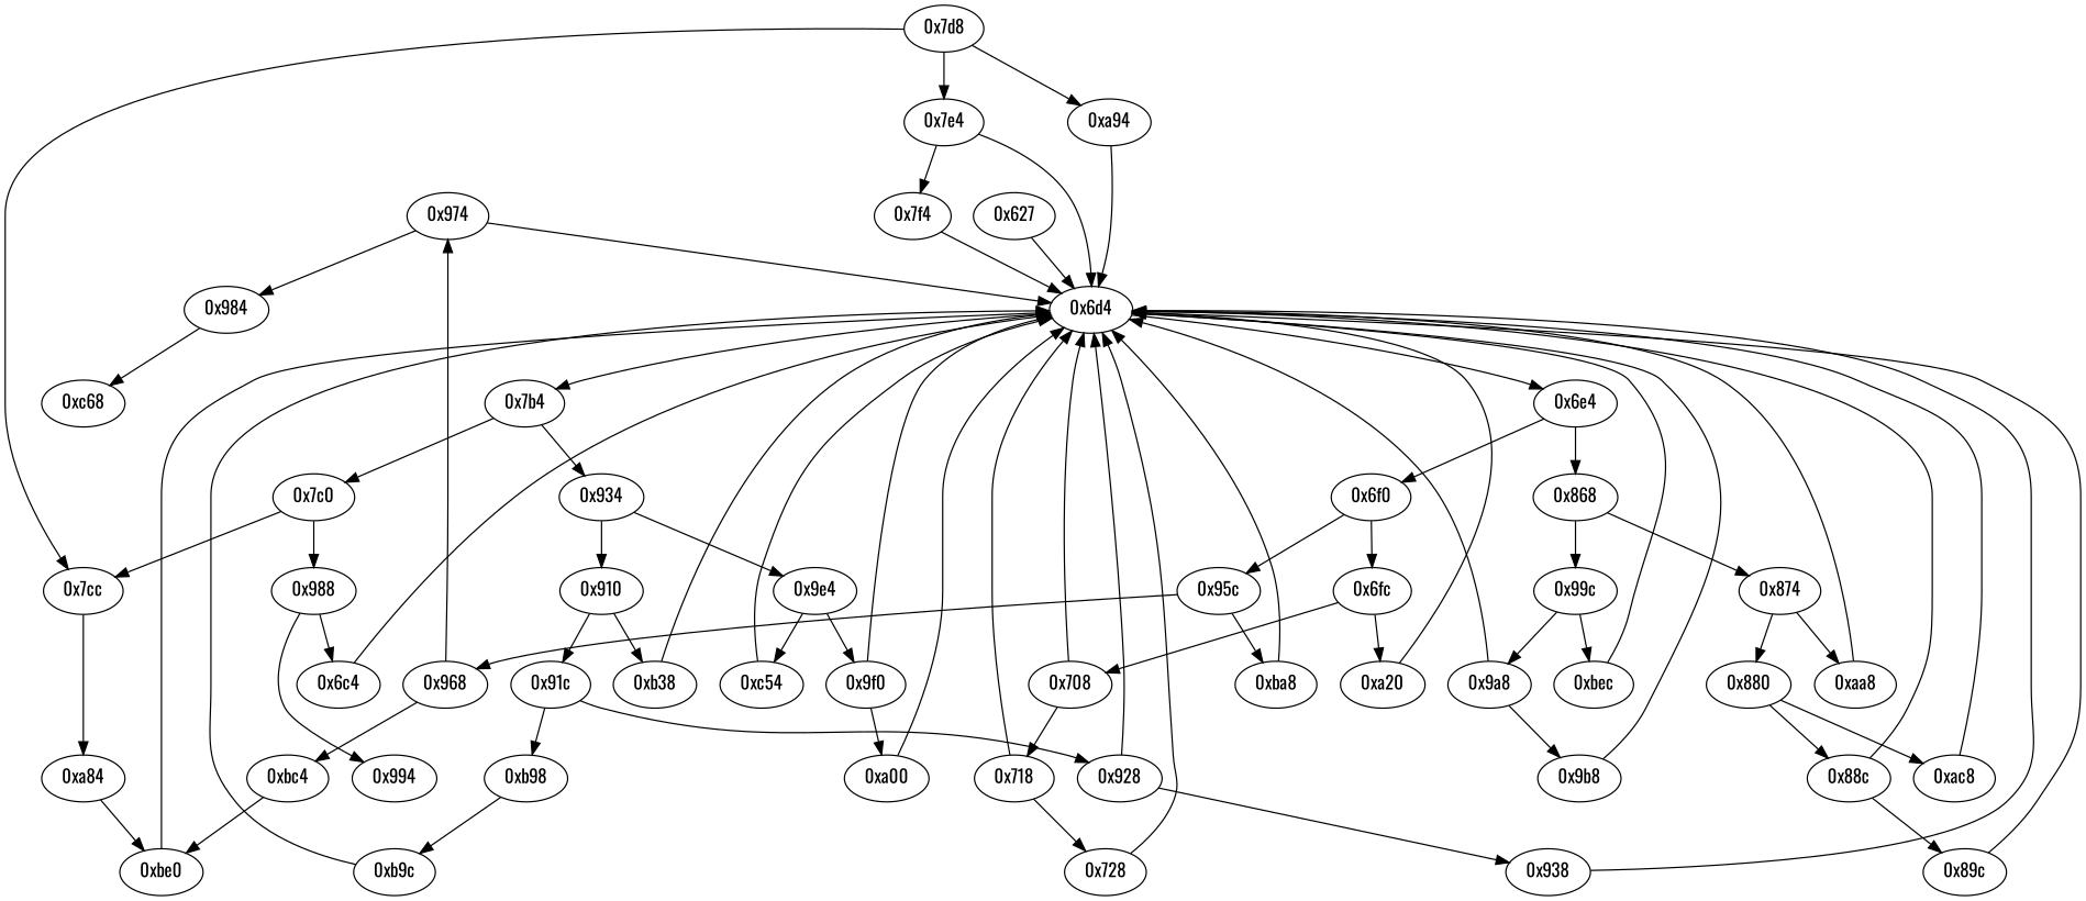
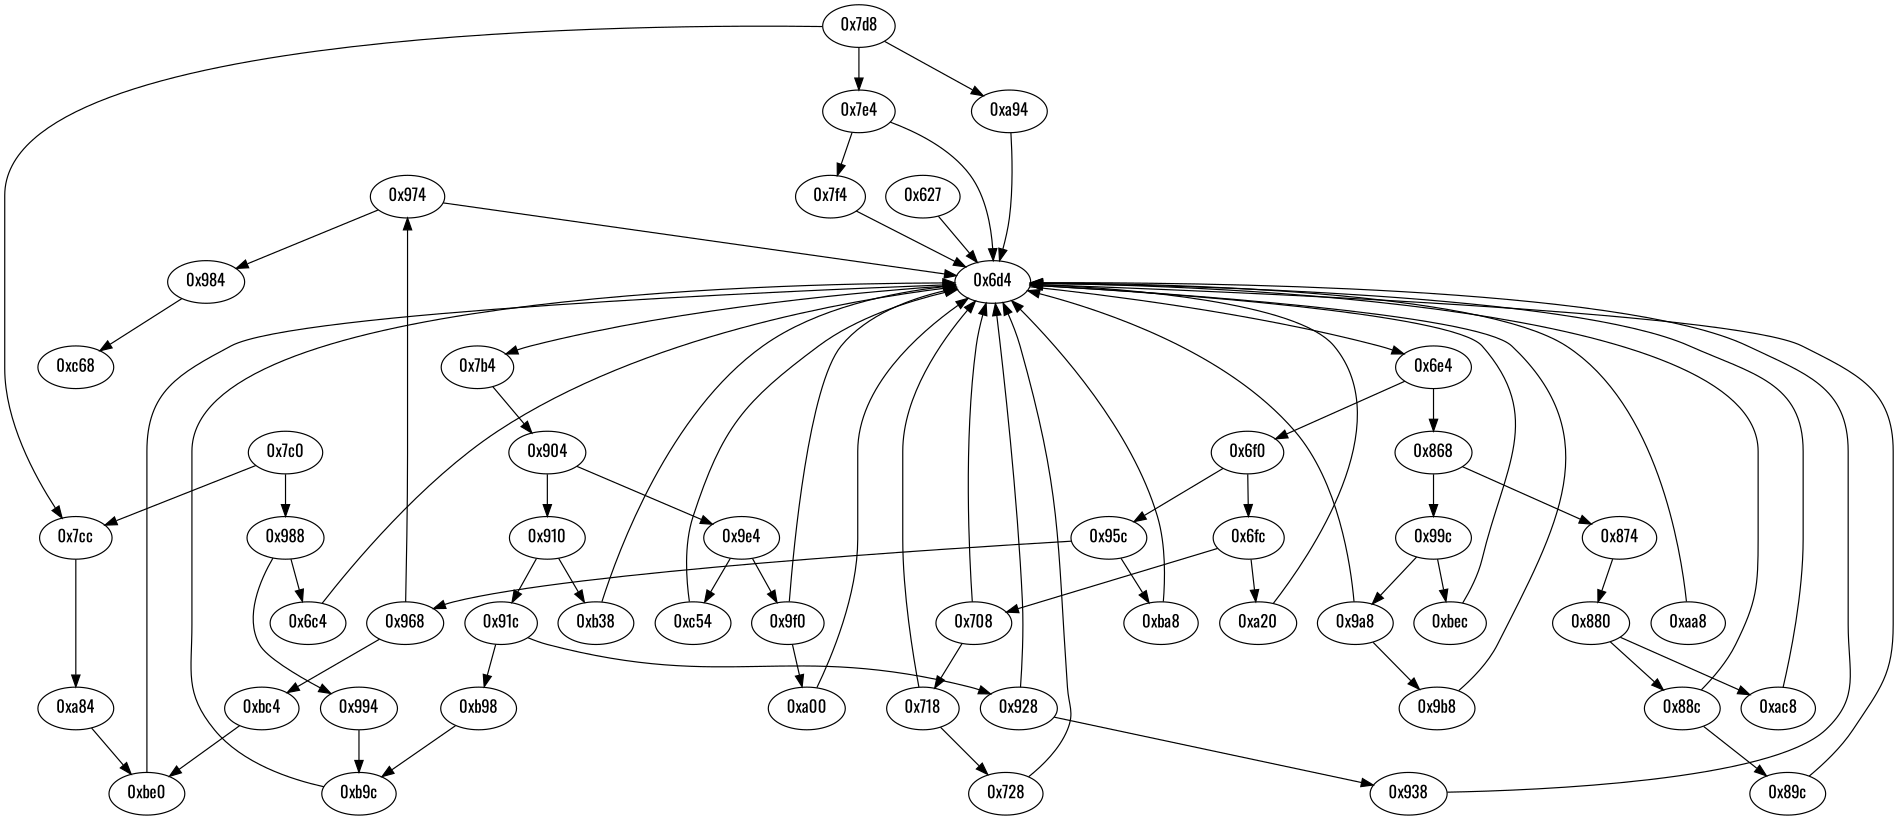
  strict digraph {
    fontname=Oswald
    node [fontname=Oswald opcode="[u'ldr', u'cmp', u'b']"]
    edge [fontname=Oswald]
    "0x984" [opcode="[u'b']"]
    "0xc68" [opcode="[u'ldr', u'sub', u'pop']"]
    "0xa20" [opcode="[u'ldr', u'ldr', u'ldr', u'ldr', u'add', u'sub', u'sub', u'mul', u'mvn', u'ldr', u'orr', u'mov', u'cmn', u'mov', u'ldr', u'cmp', u'mov', u'mov', u'mov', u'cmn', u'mov', u'mov', u'teq', u'mov', u'b']"]
    "0x6fc"
    "0x708" [opcode="[u'ldr', u'cmp', u'mov', u'b']"]
    "0x6d4" [opcode="[u'mov', u'ldr', u'cmp', u'b']"]
    "0x718" [opcode="[u'ldr', u'cmp', u'mov', u'b']"]
    "0x6e4"
    "0x7b4"
    "0x728" [opcode="[u'ldr', u'ldr', u'bl', u'cmp', u'mov', u'mvn', u'mov', u'mov', u'strb', u'ldr', u'ldr', u'ldr', u'ldr', u'ldr', u'cmp', u'mov', u'sub', u'sub', u'add', u'mul', u'mvn', u'mov', u'orr', u'ldr', u'cmn', u'mov', u'teq', u'mov', u'mvn', u'mov', u'cmn', u'mov', u'cmp', u'mov', u'b']"]
    "0xb9c" [opcode="[u'str', u'ldr', u'b']"]
    "0x868"
    "0x6f0"
-   "0x904" [label="0x934"]
+   "0x904"
    "0x7c0"
    "0x95c"
    "0x968"
    "0xba8" [opcode="[u'ldr', u'ldr', u'ldr', u'ldr', u'cmp', u'mov', u'b']"]
    "0xbc4" [opcode="[u'ldr', u'ldr', u'ldrb', u'str', u'mov', u'str', u'mov']"]
    "0x974" [opcode="[u'ldr', u'cmp', u'mov', u'b']"]
    "0xbe0" [opcode="[u'str', u'ldr', u'b']"]
    "0x9a8" [opcode="[u'ldr', u'cmp', u'mov', u'b']"]
    "0x99c"
    "0xbec" [opcode="[u'ldr', u'ldr', u'ldr', u'ldr', u'ldr', u'ldr', u'ldr', u'ldr', u'ldr', u'ldr', u'ldr', u'ldr', u'ldr', u'ldr', u'ldr', u'ldr', u'ldr', u'ldr', u'ldr', u'ldr', u'ldr', u'ldr', u'ldr', u'ldr', u'mov', u'b']"]
    "0x9b8" [opcode="[u'ldr', u'str', u'ldr', u'str', u'ldr', u'ldr', u'ldr', u'ldr', u'cmp', u'mov', u'b']"]
    "0x6c4" [opcode="[u'ldr', u'cmp', u'mov', u'ldr']"]
    "0x988"
    "0x994" [opcode="[u'mov', u'b']"]
    "0x89c" [opcode="[u'ldr', u'str', u'ldr', u'ldr', u'ldr', u'add', u'sub', u'sub', u'mul', u'mvn', u'ldr', u'orr', u'mov', u'cmn', u'mov', u'ldr', u'cmp', u'mov', u'mov', u'mov', u'cmn', u'mov', u'mov', u'teq', u'mov', u'b']"]
    "0x938" [opcode="[u'ldr', u'ldr', u'ldr', u'sub', u'add', u'add', u'str', u'ldr', u'b']"]
    "0x9f0" [opcode="[u'ldr', u'cmp', u'mov', u'b']"]
    "0x9e4"
    "0xc54" [opcode="[u'ldr', u'ldr', u'bl', u'ldr', u'b']"]
    "0xa00" [opcode="[u'ldrb', u'ldr', u'cmp', u'ldr', u'mov', u'ldr', u'str', u'b']"]
    "0x874"
    "0x880"
    "0xaa8" [opcode="[u'ldr', u'ldr', u'ldr', u'ldr', u'ldr', u'ldr', u'mov', u'b']"]
    "0xac8" [opcode="[u'ldr', u'ldr', u'bl', u'ldr', u'ldr', u'ldr', u'ldr', u'add', u'sub', u'sub', u'mul', u'mvn', u'ldr', u'ldr', u'orr', u'mov', u'cmn', u'mov', u'cmp', u'mov', u'mov', u'mov', u'cmn', u'mov', u'mov', u'teq', u'mov', u'b']"]
    "0x88c" [opcode="[u'ldr', u'cmp', u'mov', u'b']"]
    "0x928" [opcode="[u'ldr', u'cmp', u'mov', u'b']"]
    "0x91c"
    "0xb98" [opcode="[u'mov']"]
    "0x910"
    "0x7cc"
    "0xb38" [opcode="[u'ldr', u'ldr', u'ldr', u'sub', u'sub', u'add', u'mul', u'mvn', u'ldr', u'orr', u'mov', u'cmn', u'mov', u'ldr', u'cmp', u'mov', u'mov', u'mov', u'cmn', u'mov', u'mov', u'teq', u'mov', u'b']"]
    "0xa84" [opcode="[u'ldr', u'str', u'ldr', u'b']"]
    "0x7d8"
    "0xa94" [opcode="[u'ldr', u'ldr', u'bl', u'ldr', u'b']"]
    "0x7e4" [opcode="[u'ldr', u'cmp', u'mov', u'b']"]
    "0x7f4" [opcode="[u'ldr', u'ldr', u'sub', u'add', u'add', u'str', u'ldr', u'ldr', u'sub', u'mul', u'eor', u'mov', u'and', u'ldr', u'mov', u'mov', u'ldr', u'ldr', u'cmp', u'mov', u'teq', u'mov', u'mvn', u'mov', u'cmp', u'mov', u'cmp', u'mov', u'b']"]
    n51 [label="0x627" opcode="[u'push', u'add', u'sub', u'str', u'cmp', u'mvn', u'ldr', u'ldr', u'ldr', u'mov', u'ldr', u'str', u'ldr', u'str', u'ldr', u'str', u'ldr', u'ldr', u'str', u'ldr', u'ldr', u'ldr', u'str', u'ldr', u'ldr', u'ldr', u'add', u'str', u'ldr', u'add', u'str', u'ldr', u'add', u'str', u'str', u'str', u'str', u'str', u'b']"]
    "0x984" -> "0xc68"
    "0xa20" -> "0x6d4"
    "0x6fc" -> "0xa20"
    "0x6fc" -> "0x708"
    "0x708" -> "0x6d4"
    "0x708" -> "0x718"
    "0x6d4" -> "0x6e4"
    "0x6d4" -> "0x7b4"
    "0x718" -> "0x6d4"
    "0x718" -> "0x728"
    "0x6e4" -> "0x868"
    "0x6e4" -> "0x6f0"
    "0x7b4" -> "0x904"
-   "0x7b4" -> "0x7c0"
    "0x728" -> "0x6d4"
    "0xb9c" -> "0x6d4"
    "0x868" -> "0x99c"
    "0x868" -> "0x874"
    "0x6f0" -> "0x6fc"
    "0x6f0" -> "0x95c"
    "0x904" -> "0x9e4"
    "0x904" -> "0x910"
    "0x7c0" -> "0x988"
    "0x7c0" -> "0x7cc"
    "0x95c" -> "0x968"
    "0x95c" -> "0xba8"
    "0x968" -> "0xbc4"
    "0x968" -> "0x974"
    "0xba8" -> "0x6d4"
    "0xbc4" -> "0xbe0"
    "0x974" -> "0x984"
    "0x974" -> "0x6d4"
    "0xbe0" -> "0x6d4"
    "0x9a8" -> "0x6d4"
    "0x9a8" -> "0x9b8"
    "0x99c" -> "0x9a8"
    "0x99c" -> "0xbec"
    "0xbec" -> "0x6d4"
    "0x9b8" -> "0x6d4"
    "0x6c4" -> "0x6d4"
    "0x988" -> "0x6c4"
    "0x988" -> "0x994"
+   "0x994" -> "0xb9c"
    "0x89c" -> "0x6d4"
    "0x938" -> "0x6d4"
    "0x9f0" -> "0x6d4"
    "0x9f0" -> "0xa00"
    "0x9e4" -> "0x9f0"
    "0x9e4" -> "0xc54"
    "0xc54" -> "0x6d4"
    "0xa00" -> "0x6d4"
    "0x874" -> "0x880"
-   "0x874" -> "0xaa8"
    "0x880" -> "0xac8"
    "0x880" -> "0x88c"
    "0xaa8" -> "0x6d4"
    "0xac8" -> "0x6d4"
    "0x88c" -> "0x6d4"
    "0x88c" -> "0x89c"
    "0x928" -> "0x6d4"
    "0x928" -> "0x938"
    "0x91c" -> "0x928"
    "0x91c" -> "0xb98"
    "0xb98" -> "0xb9c"
    "0x910" -> "0x91c"
    "0x910" -> "0xb38"
    "0x7cc" -> "0xa84"
    "0xb38" -> "0x6d4"
    "0xa84" -> "0xbe0"
    "0x7d8" -> "0x7cc"
    "0x7d8" -> "0xa94"
    "0x7d8" -> "0x7e4"
    "0xa94" -> "0x6d4"
    "0x7e4" -> "0x6d4"
    "0x7e4" -> "0x7f4"
    "0x7f4" -> "0x6d4"
    n51 -> "0x6d4"
  }
